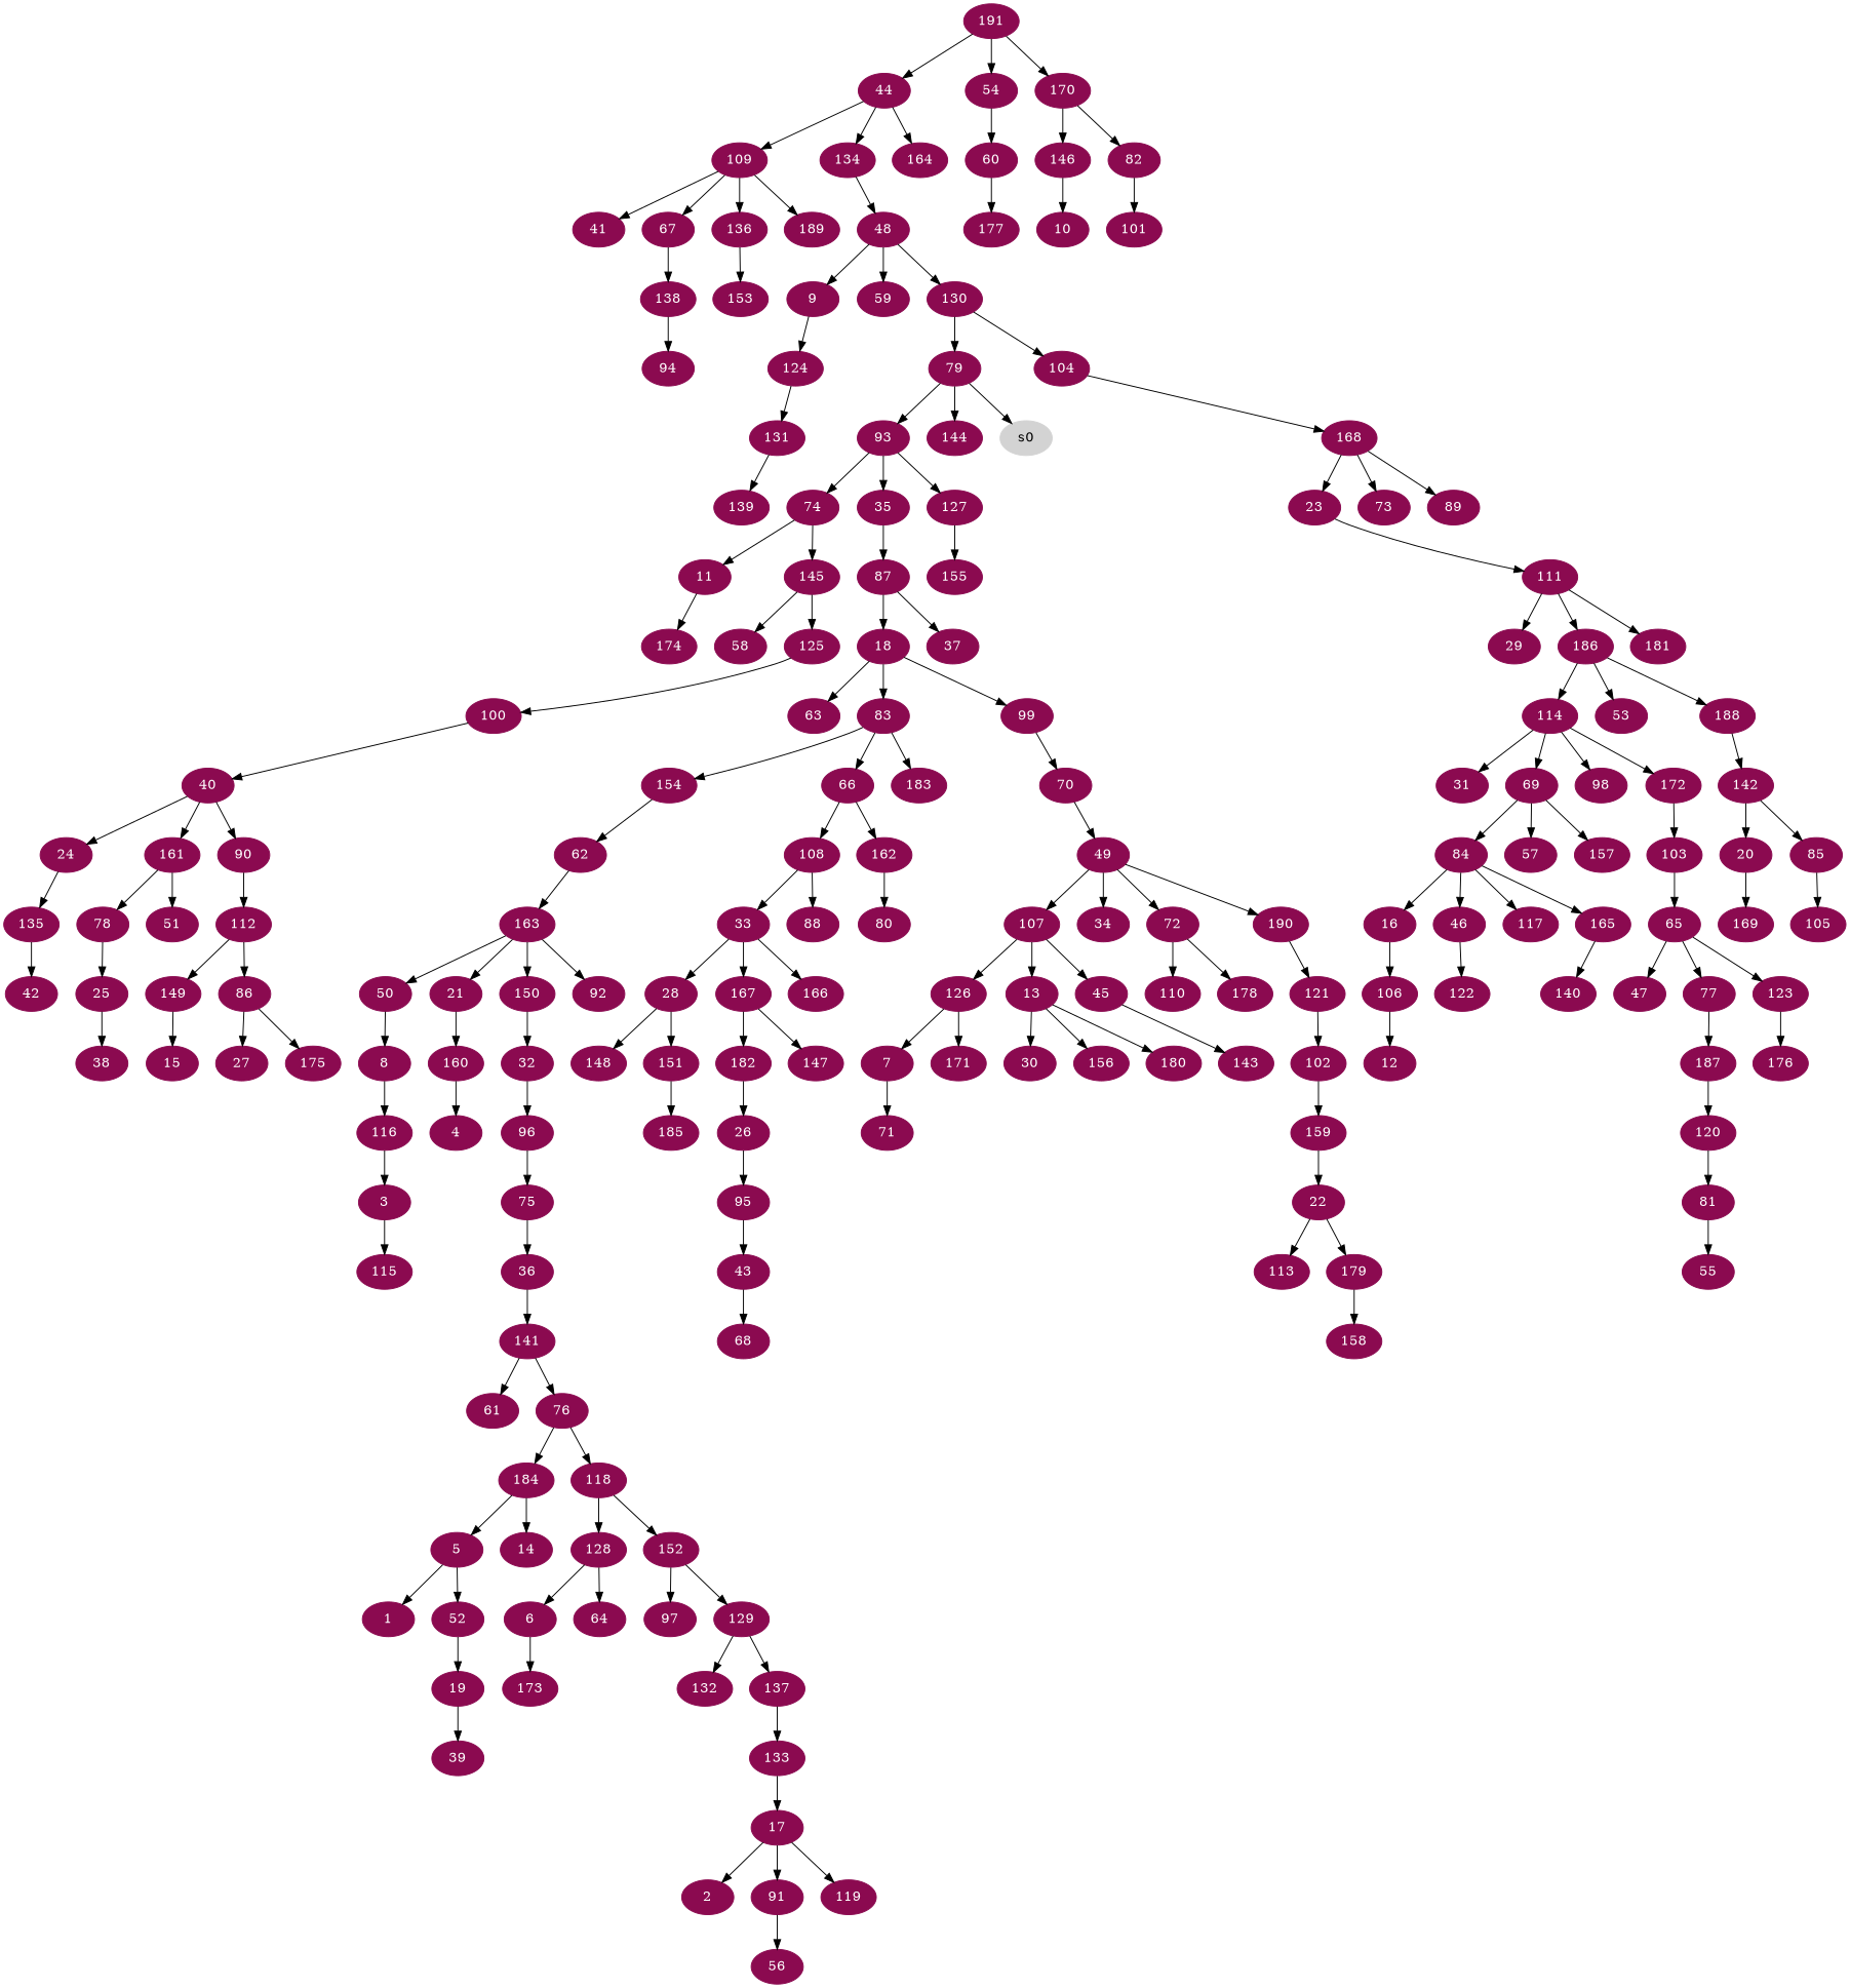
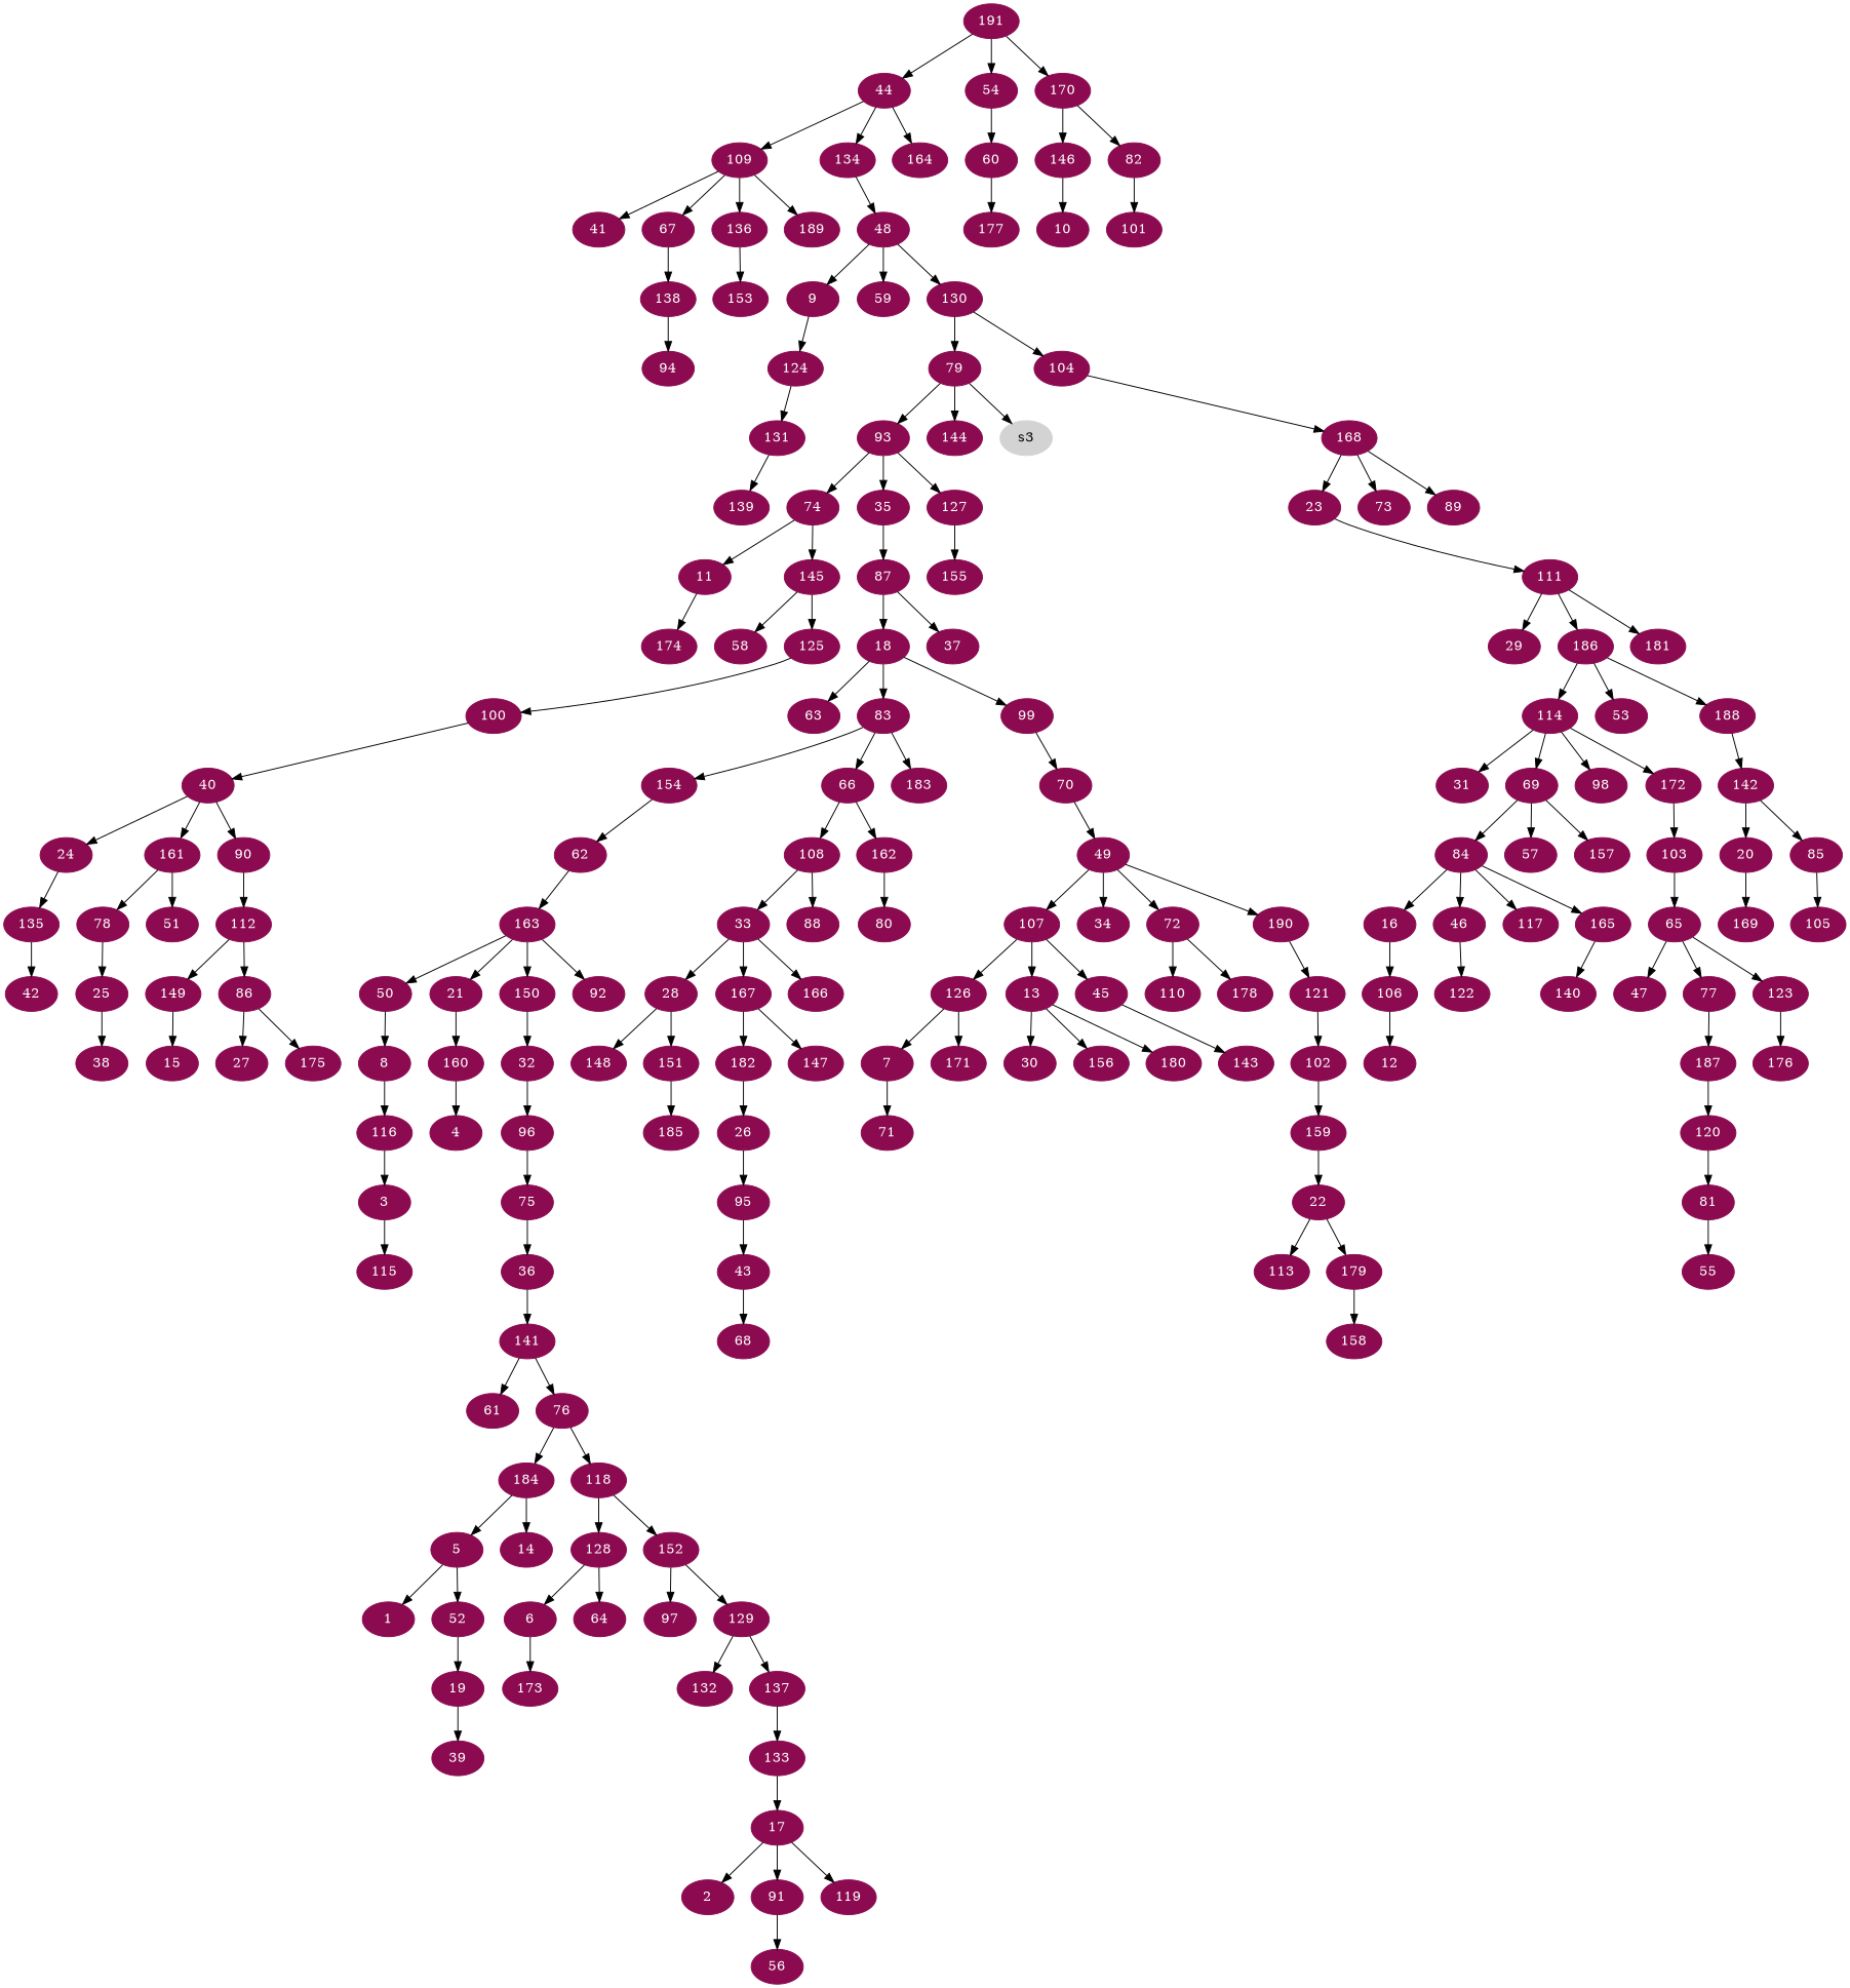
  digraph {
    node [color=deeppink4 fontcolor=white style=filled]
    5
    1
    52
    17
    2
    91
    119
    116
    3
    115
    160
    4
    184
    14
    128
    6
    64
    173
    126
    7
    171
    71
    50
    8
    48
    9
    59
    130
    124
    146
    10
    74
    11
    145
    174
    106
    12
    107
    13
    45
    30
    156
    180
    149
    15
    84
    16
    46
    117
    165
    133
    87
    18
    37
    63
    83
    99
    19
    39
    142
    20
    85
    169
    163
    21
    150
    92
    159
    22
    113
    179
    168
    23
    73
    89
    111
    40
    24
    161
    90
    135
    78
    25
    38
    182
    26
    95
    86
    27
    175
    33
    28
    167
    166
    148
    151
    29
    186
    181
    114
    31
    69
    98
    172
    32
    96
    108
    88
    49
    34
    72
    190
    93
    35
    127
    75
    36
    141
    100
    109
    41
    67
    136
    189
    42
    43
    68
    191
    44
    54
    170
    134
    164
    143
    122
    65
    47
    77
    123
    70
    51
    53
    188
    60
    81
    55
    56
    57
    157
    58
    125
    177
    61
    76
    154
    62
    103
    66
    183
    162
    138
    110
    178
    118
    187
    79
    104
    144
-   s0 [color=lightgrey fontcolor=black]
+   s0 [color=lightgrey fontcolor=black label=s3]
    80
    120
    82
    101
    105
    112
    94
    152
    97
    129
    121
    102
    176
    131
    155
    132
    137
    139
    153
    140
    147
    185
    158
    5 -> 1
    5 -> 52
    52 -> 19
    17 -> 2
    17 -> 91
    17 -> 119
    91 -> 56
    116 -> 3
    3 -> 115
    160 -> 4
    184 -> 5
    184 -> 14
    128 -> 6
    128 -> 64
    6 -> 173
    126 -> 7
    126 -> 171
    7 -> 71
    50 -> 8
    8 -> 116
    48 -> 9
    48 -> 59
    48 -> 130
    9 -> 124
    130 -> 79
    130 -> 104
    124 -> 131
    146 -> 10
    74 -> 11
    74 -> 145
    11 -> 174
    145 -> 58
    145 -> 125
    106 -> 12
    107 -> 126
    107 -> 13
    107 -> 45
    13 -> 30
    13 -> 156
    13 -> 180
    45 -> 143
    149 -> 15
    84 -> 16
    84 -> 46
    84 -> 117
    84 -> 165
    16 -> 106
    46 -> 122
    165 -> 140
    133 -> 17
    87 -> 18
    87 -> 37
    18 -> 63
    18 -> 83
    18 -> 99
    83 -> 154
    83 -> 66
    83 -> 183
    99 -> 70
    19 -> 39
    142 -> 20
    142 -> 85
    20 -> 169
    85 -> 105
    163 -> 50
    163 -> 21
    163 -> 150
    163 -> 92
    21 -> 160
    150 -> 32
    159 -> 22
    22 -> 113
    22 -> 179
    179 -> 158
    168 -> 23
    168 -> 73
    168 -> 89
    23 -> 111
    111 -> 29
    111 -> 186
    111 -> 181
    40 -> 24
    40 -> 161
    40 -> 90
    24 -> 135
    161 -> 78
    161 -> 51
    90 -> 112
    135 -> 42
    78 -> 25
    25 -> 38
    182 -> 26
    26 -> 95
    95 -> 43
    86 -> 27
    86 -> 175
    33 -> 28
    33 -> 167
    33 -> 166
    28 -> 148
    28 -> 151
    167 -> 182
    167 -> 147
    151 -> 185
    186 -> 114
    186 -> 53
    186 -> 188
    114 -> 31
    114 -> 69
    114 -> 98
    114 -> 172
    69 -> 84
    69 -> 57
    69 -> 157
    172 -> 103
    32 -> 96
    96 -> 75
    108 -> 33
    108 -> 88
    49 -> 107
    49 -> 34
    49 -> 72
    49 -> 190
    72 -> 110
    72 -> 178
    190 -> 121
    93 -> 74
    93 -> 35
    93 -> 127
    35 -> 87
    127 -> 155
    75 -> 36
    36 -> 141
    141 -> 61
    141 -> 76
    100 -> 40
    109 -> 41
    109 -> 67
    109 -> 136
    109 -> 189
    67 -> 138
    136 -> 153
    43 -> 68
    191 -> 44
    191 -> 54
    191 -> 170
    44 -> 109
    44 -> 134
    44 -> 164
    54 -> 60
    170 -> 146
    170 -> 82
    134 -> 48
    65 -> 47
    65 -> 77
    65 -> 123
    77 -> 187
    123 -> 176
    70 -> 49
    188 -> 142
    60 -> 177
    81 -> 55
    125 -> 100
    76 -> 184
    76 -> 118
    154 -> 62
    62 -> 163
    103 -> 65
    66 -> 108
    66 -> 162
    162 -> 80
    138 -> 94
    118 -> 128
    118 -> 152
    187 -> 120
    79 -> 93
    79 -> 144
    79 -> s0
    104 -> 168
    120 -> 81
    82 -> 101
    112 -> 149
    112 -> 86
    152 -> 97
    152 -> 129
    129 -> 132
    129 -> 137
    121 -> 102
    102 -> 159
    131 -> 139
    137 -> 133
  }
